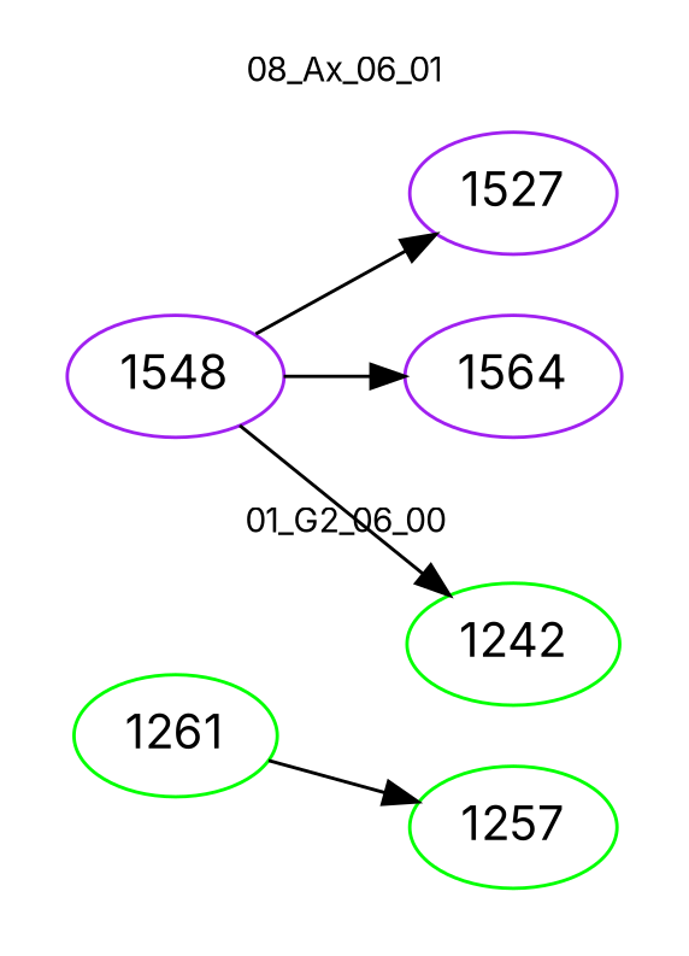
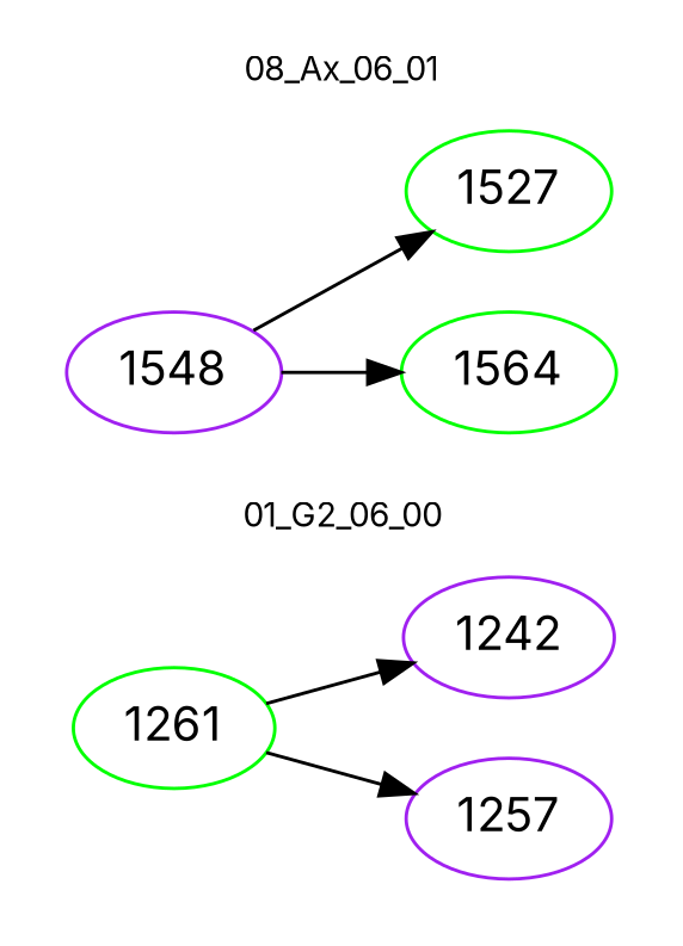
  digraph {
    fontname=Inter
    rankdir=LR
    node [color=purple fontname=Inter]
    edge [color=black fontname=Inter]
    n1 [label=1548]
-   n2 [label=1564]
-   n3 [label=1527]
+   n2 [color=green label=1564]
+   n3 [color=green label=1527]
    n4 [color=green label=1261]
-   n5 [color=green label=1257]
-   n6 [color=green label=1242]
+   n5 [label=1257]
+   n6 [label=1242]
    subgraph cluster_1 {
      color=white
      fontsize=10
      label="08_Ax_06_01"
      n1
      n2
      n3
    }
    subgraph cluster_2 {
      color=white
      fontsize=10
      label="01_G2_06_00"
      n4
      n5
      n6
    }
    n1 -> n2
    n1 -> n3
    n4 -> n5
-   n1 -> n6
+   n4 -> n6
  }
